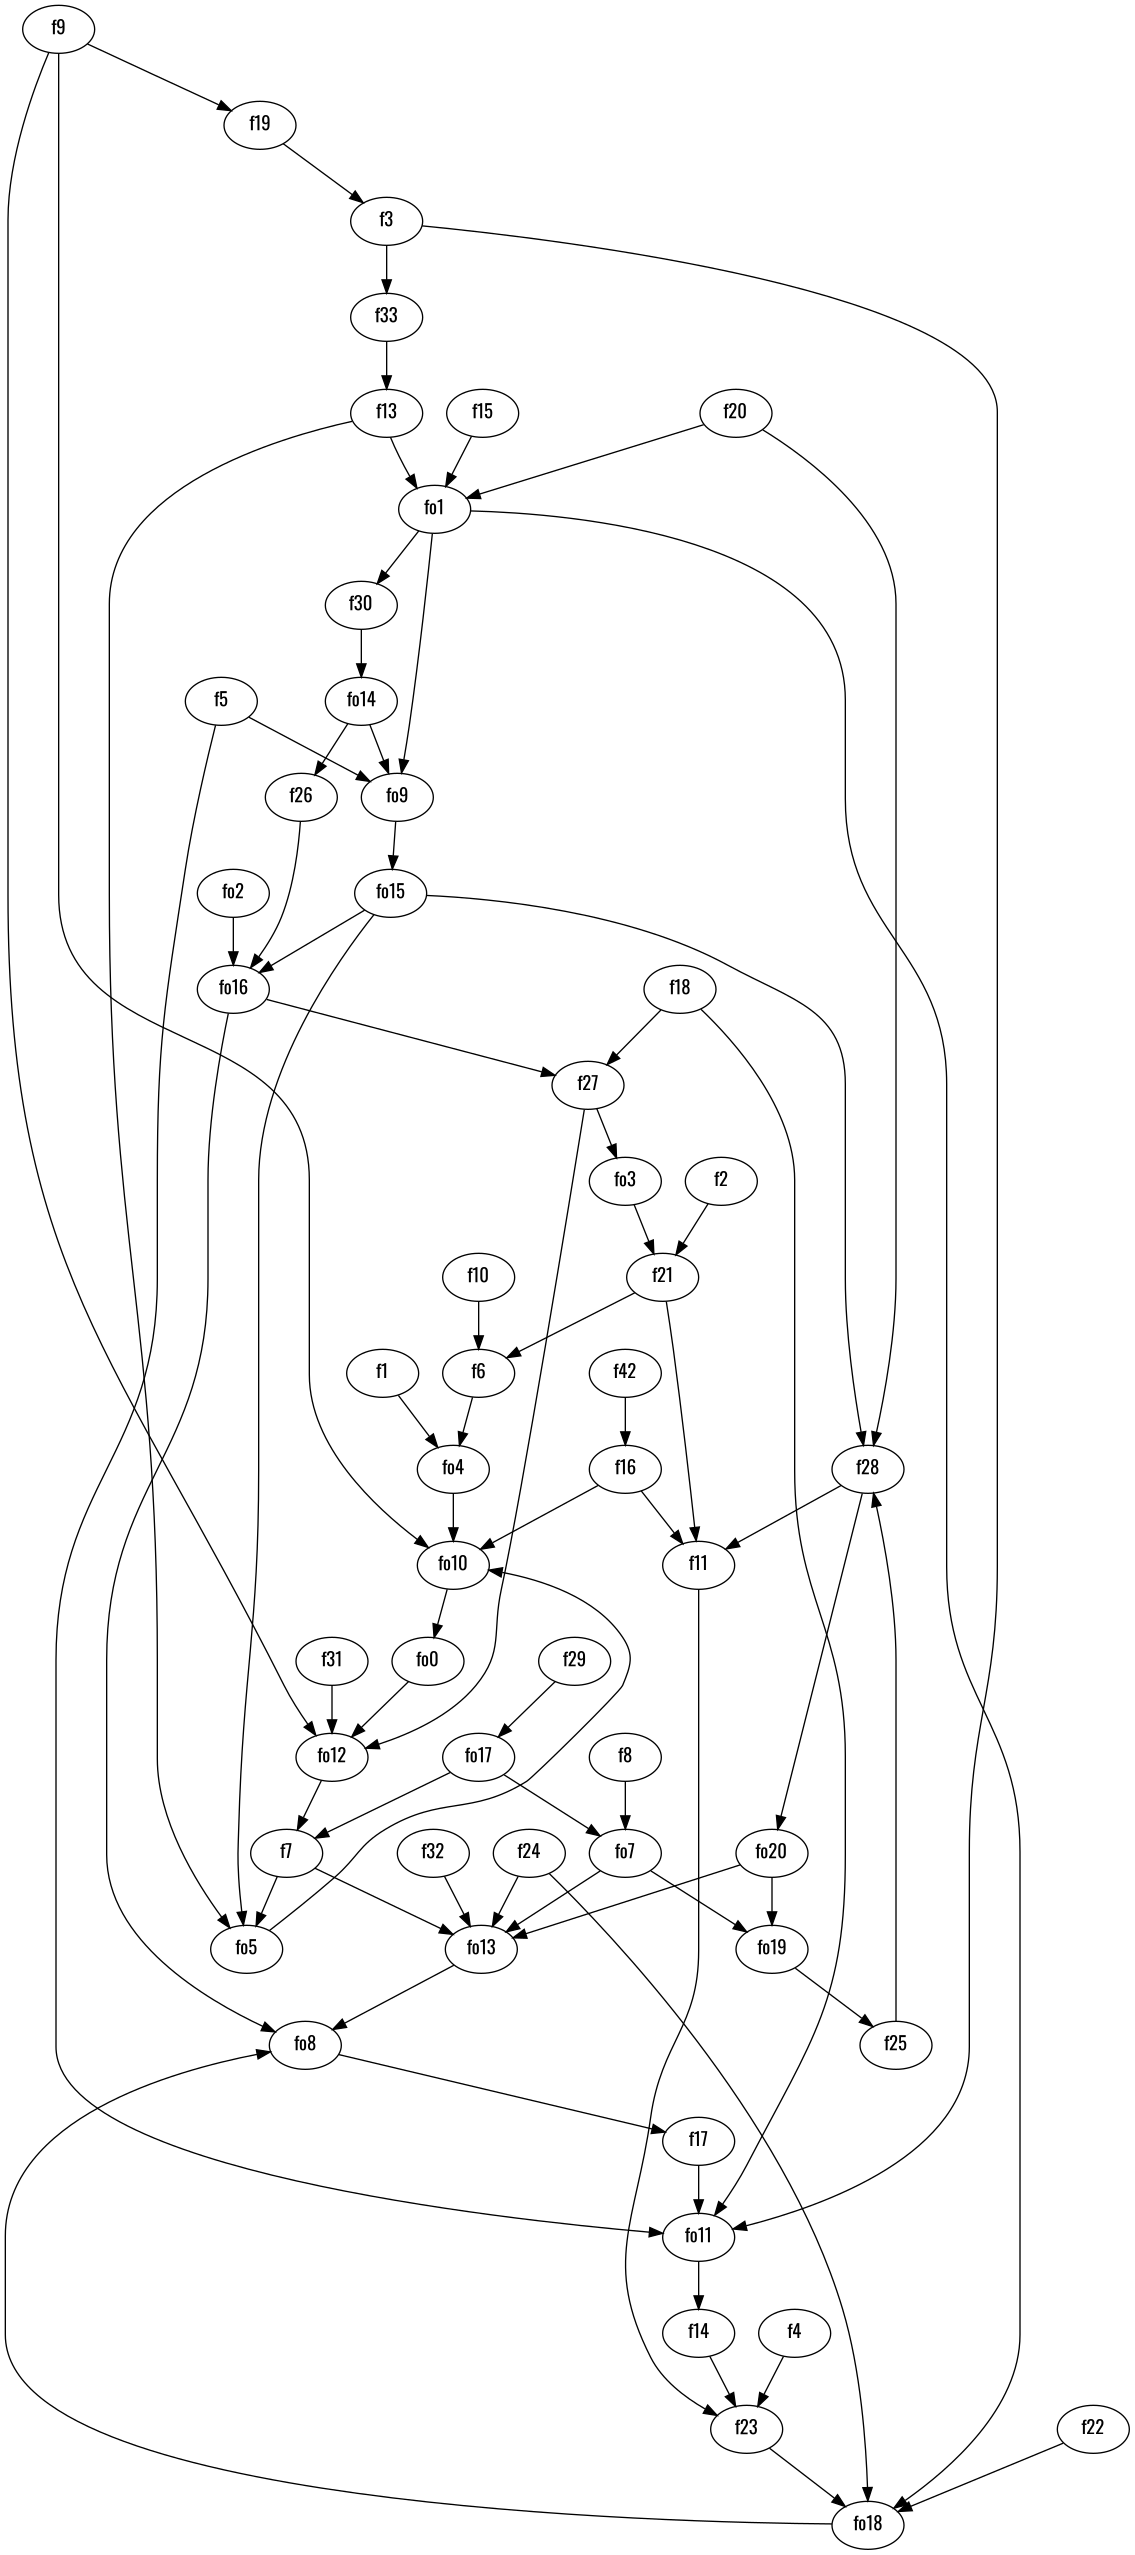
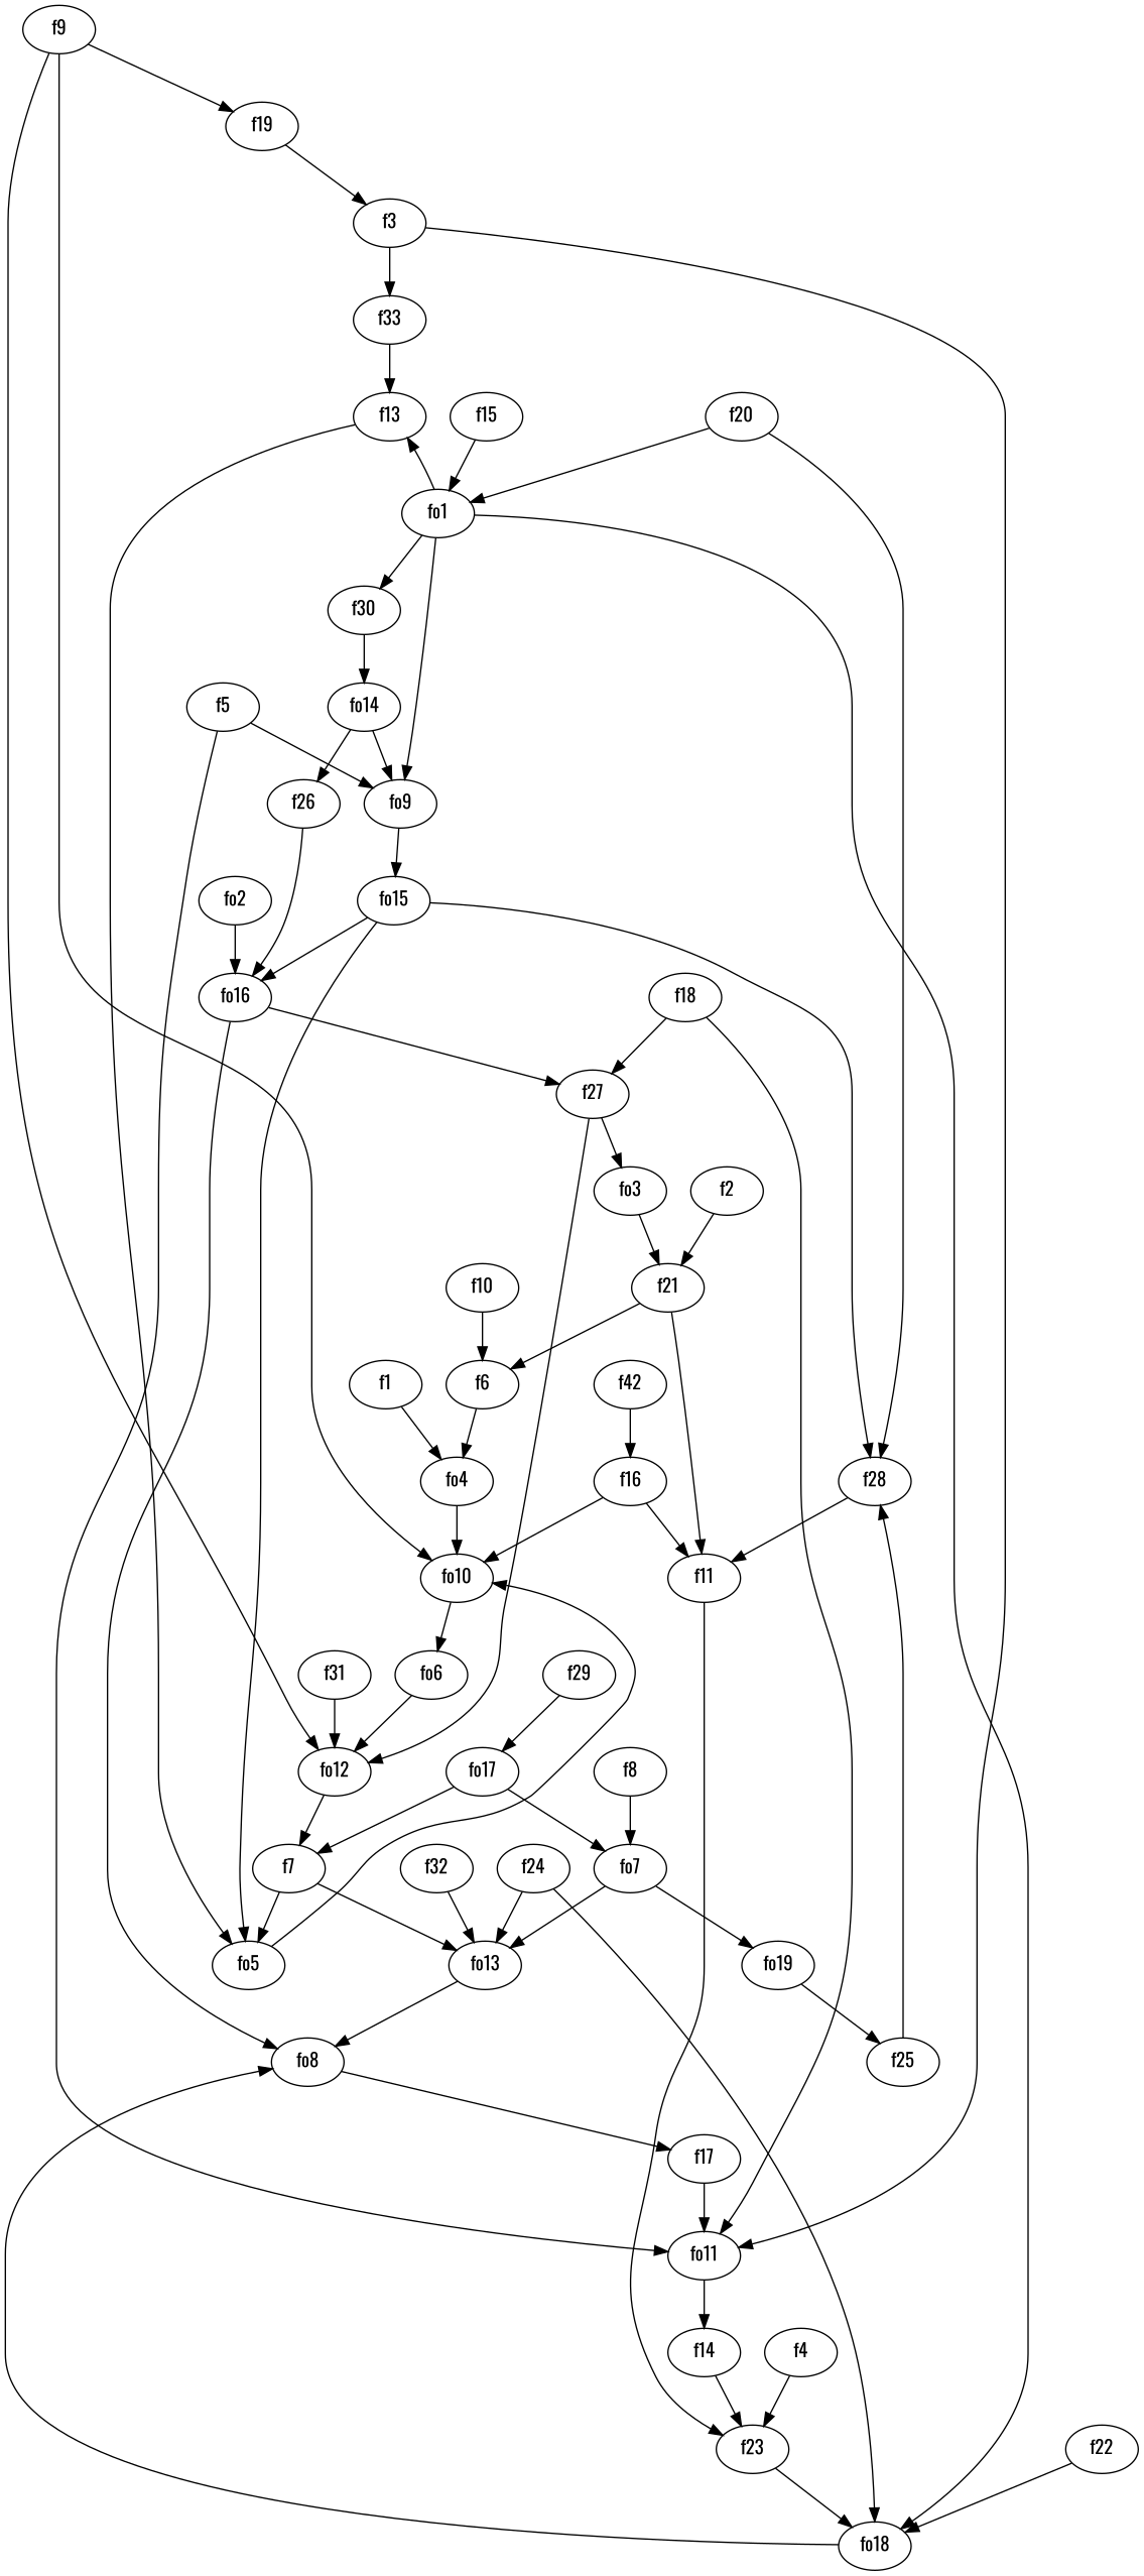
  strict digraph {
    fontname=Oswald
    node [fontname=Oswald]
    edge [fontname=Oswald weight=2]
    f1
    fo4
    fo10
    f2
    f21
    f6
    f11
    f3
    f33
    fo11
    f13
    f14
    f4
    f23
    fo18
    f5
    fo9
    fo15
    f7
    fo5
    fo13
    fo8
    f8
    fo7
    fo19
    f9
    f19
    fo12
-   fo6 [label=fo0]
+   fo6
    f10
    n31 [label=f42]
    f16
    f15
    fo1
    f30
    f17
    f18
    f27
    fo3
    f20
    f28
-   fo20
    f22
    f24
    f25
    f26
    fo16
    f29
    fo17
    fo14
    f31
    f32
    fo2
    f1 -> fo4
    fo4 -> fo10
    fo10 -> fo6
    f2 -> f21
    f21 -> f6
    f21 -> f11
    f6 -> fo4
    f11 -> f23
    f3 -> f33
    f3 -> fo11
    f33 -> f13
    fo11 -> f14
    f13 -> fo5
    f14 -> f23
    f4 -> f23
    f23 -> fo18
    fo18 -> fo8
    f5 -> fo11
    f5 -> fo9
    fo9 -> fo15
    fo15 -> fo5
    fo15 -> f28
    fo15 -> fo16
    f7 -> fo5
    f7 -> fo13
    fo5 -> fo10
    fo13 -> fo8
    fo8 -> f17
    f8 -> fo7
    fo7 -> fo13
    fo7 -> fo19
    fo19 -> f25
    f9 -> fo10
    f9 -> f19
    f9 -> fo12
    f19 -> f3
    fo12 -> f7
    fo6 -> fo12
    f10 -> f6
    n31 -> f16
    f16 -> fo10
    f16 -> f11
    f15 -> fo1
-   f13 -> fo1
+   fo1 -> f13
    fo1 -> fo18
    fo1 -> fo9
    fo1 -> f30
    f30 -> fo14
    f17 -> fo11
    f18 -> fo11
    f18 -> f27
    f27 -> fo12
    f27 -> fo3
    fo3 -> f21
    f20 -> fo1
    f20 -> f28
    f28 -> f11
-   f28 -> fo20
-   fo20 -> fo13
-   fo20 -> fo19
    f22 -> fo18
    f24 -> fo18
    f24 -> fo13
    f25 -> f28
    f26 -> fo16
    fo16 -> fo8
    fo16 -> f27
    f29 -> fo17
    fo17 -> f7
    fo17 -> fo7
    fo14 -> fo9
    fo14 -> f26
    f31 -> fo12
    f32 -> fo13
    fo2 -> fo16
  }
